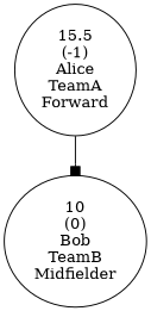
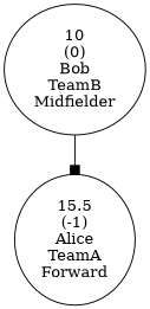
  digraph {
    n1 [label="15.5\n(-1)\nAlice\nTeamA\nForward"]
    n2 [label="10\n(0)\nBob\nTeamB\nMidfielder"]
-   n1 -> n2 [arrowhead=box]
+   n2 -> n1 [arrowhead=box]
  }
